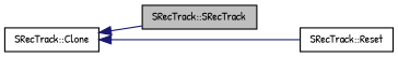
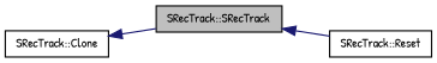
  digraph {
    fontname="Patrick Hand"
    rankdir=LR
    node [color=black fontname="Patrick Hand" fontsize=10 shape=record]
    edge [color=midnightblue dir=back fontname="Patrick Hand" fontsize=10 labelfontname=FreeSans labelfontsize=10 style=solid]
    n1 [fillcolor=grey75 fontcolor=black height=0.2 label="SRecTrack::SRecTrack" style=filled width=0.4]
    n2 [height=0.2 label="SRecTrack::Reset" width=0.4]
    n3 [height=0.2 label="SRecTrack::Clone" width=0.4]
-   n3 -> n2
+   n1 -> n2
    n3 -> n1
  }
